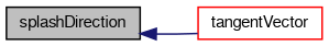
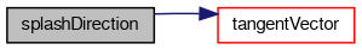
  digraph {
    rankdir=LR
    node [fontname=FreeSans fontsize=10 shape=record]
    n1 [color=black fillcolor=grey75 fontcolor=black height=0.2 label=splashDirection style=filled width=0.4]
    n2 [color=red height=0.2 label=tangentVector width=0.4]
-   n1 -> n2 [color=midnightblue dir=back fontname=FreeSans fontsize=10 labelfontname=FreeSans labelfontsize=10 style=solid]
+   n2 -> n1 [color=midnightblue dir=back fontname=FreeSans fontsize=10 labelfontname=FreeSans labelfontsize=10 style=solid]
  }
